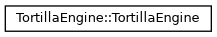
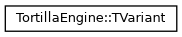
  digraph {
    rankdir=LR
-   n1 [color=black fillcolor=white fontname=Helvetica fontsize=10 height=0.2 label="TortillaEngine::TortillaEngine" shape=record style=filled width=0.4]
+   n1 [color=black fillcolor=white fontname=Helvetica fontsize=10 height=0.2 label="TortillaEngine::TVariant" shape=record style=filled width=0.4]
  }
